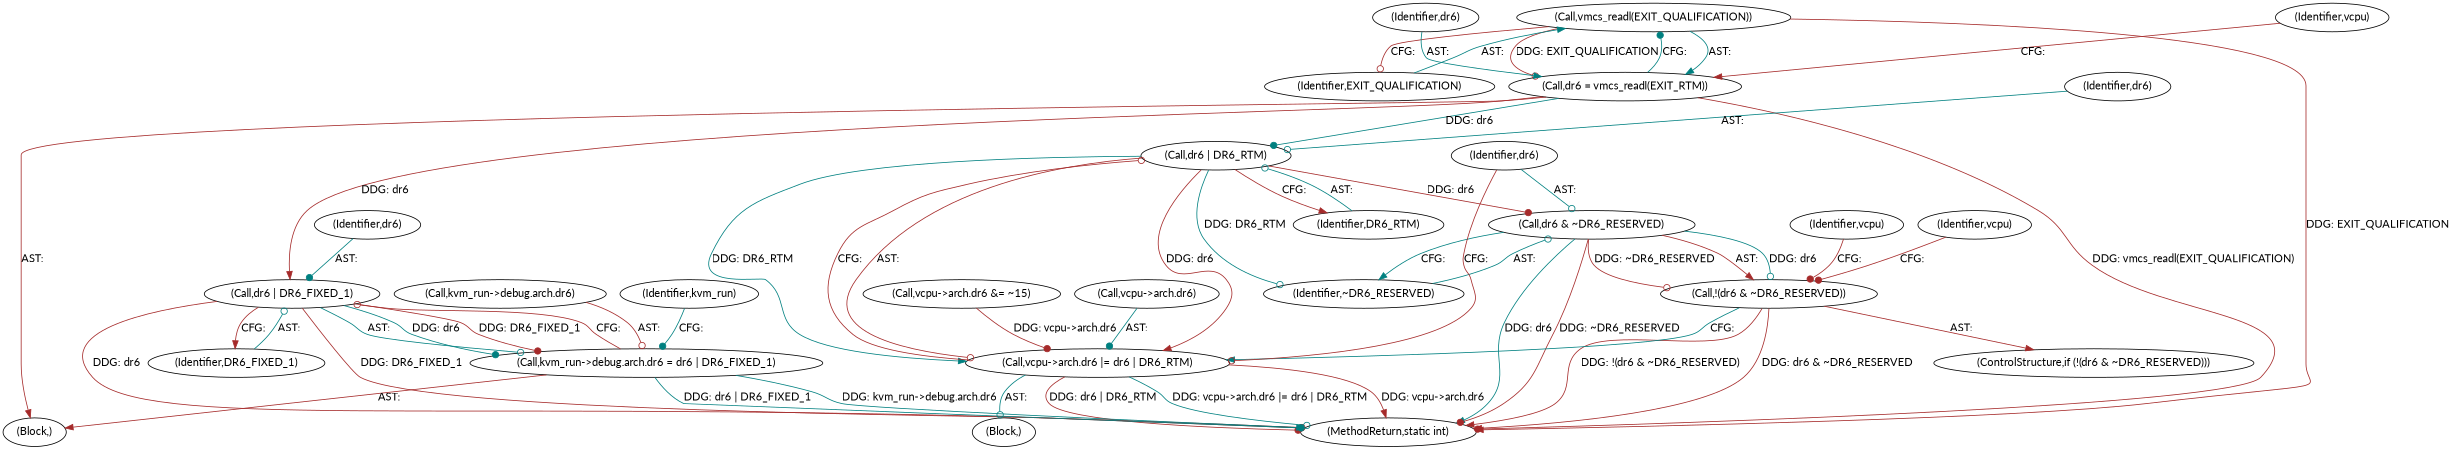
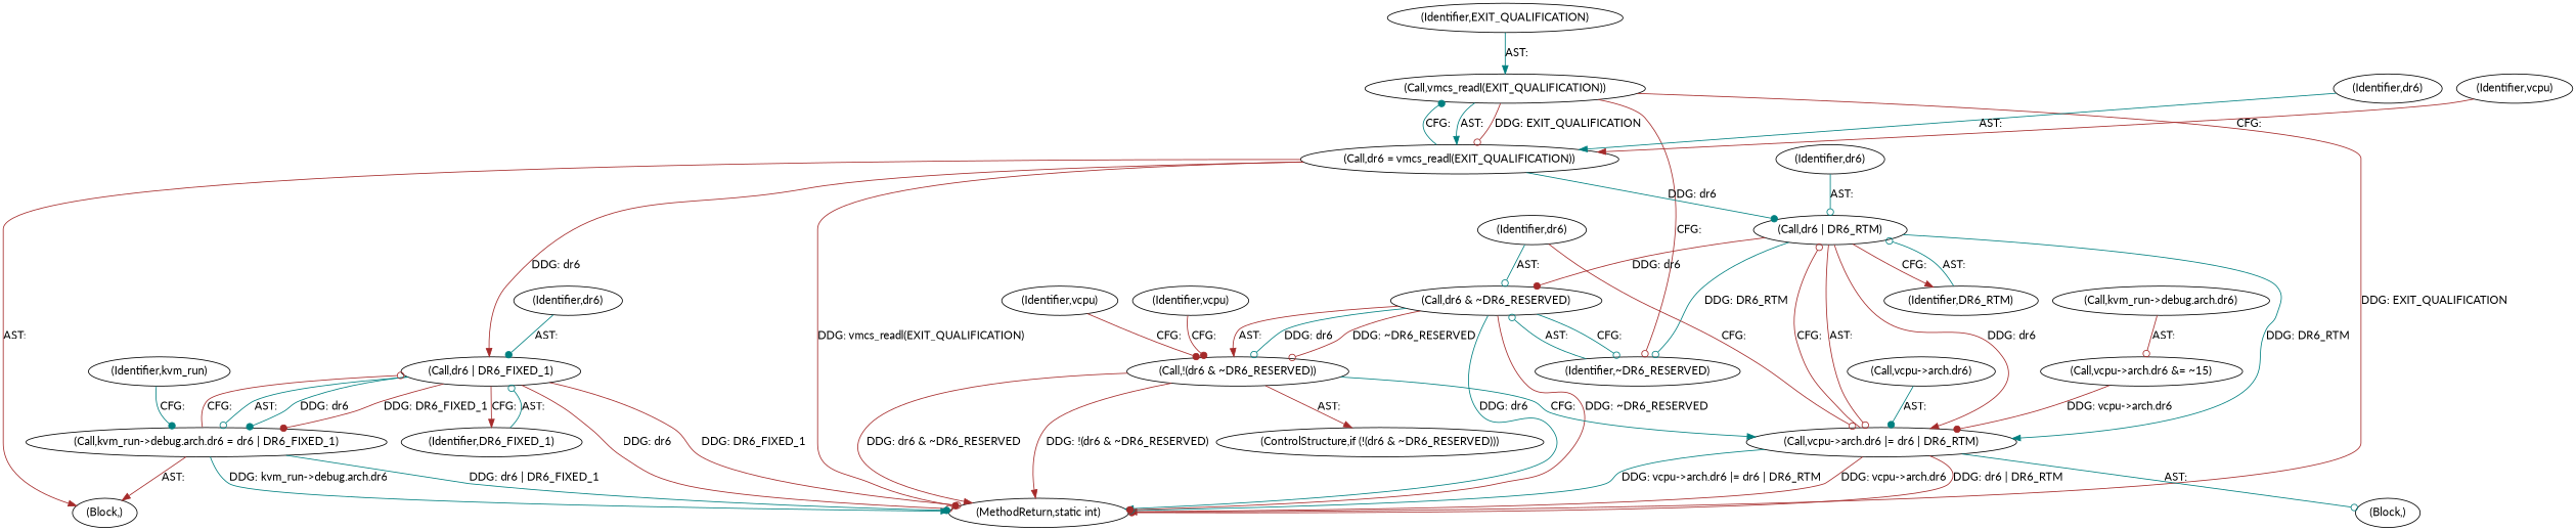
  digraph {
    fontname=Lato
    node [fontname=Lato]
    edge [arrowhead=odot color=brown fontname=Lato]
    n1 [label="(Call,vmcs_readl(EXIT_QUALIFICATION))"]
-   n2 [label="(Call,dr6 = vmcs_readl(EXIT_RTM))"]
+   n2 [label="(Call,dr6 = vmcs_readl(EXIT_QUALIFICATION))"]
    n3 [label="(Identifier,EXIT_QUALIFICATION)"]
    n4 [label="(MethodReturn,static int)"]
    n5 [label="(Call,dr6 | DR6_RTM)"]
    n6 [label="(Call,dr6 | DR6_FIXED_1)"]
    n7 [label="(Block,)"]
    n8 [label="(Call,vcpu->arch.dr6 |= dr6 | DR6_RTM)"]
    n9 [label="(Call,dr6 & ~DR6_RESERVED)"]
    n10 [label="(Identifier,DR6_RTM)"]
    n11 [label="(Identifier,~DR6_RESERVED)"]
    n12 [label="(Call,kvm_run->debug.arch.dr6 = dr6 | DR6_FIXED_1)"]
    n13 [label="(Identifier,DR6_FIXED_1)"]
    n14 [label="(Block,)"]
    n15 [label="(Call,!(dr6 & ~DR6_RESERVED))"]
    n16 [label="(ControlStructure,if (!(dr6 & ~DR6_RESERVED)))"]
    n17 [label="(Identifier,dr6)"]
    n18 [label="(Identifier,dr6)"]
    n19 [label="(Identifier,vcpu)"]
    n20 [label="(Call,kvm_run->debug.arch.dr6)"]
    n21 [label="(Identifier,kvm_run)"]
    n22 [label="(Identifier,dr6)"]
    n23 [label="(Identifier,vcpu)"]
    n24 [label="(Identifier,vcpu)"]
    n25 [label="(Call,vcpu->arch.dr6 &= ~15)"]
    n26 [label="(Identifier,dr6)"]
    n27 [label="(Call,vcpu->arch.dr6)"]
    n1 -> n2 [arrowhead=normal color=teal label="AST: "]
    n1 -> n2 [label="DDG: EXIT_QUALIFICATION"]
-   n1 -> n3 [label="CFG: "]
+   n1 -> n11 [label="CFG: "]
    n1 -> n4 [arrowhead=normal label="DDG: EXIT_QUALIFICATION"]
    n2 -> n1 [arrowhead=dot color=teal label="CFG: "]
    n2 -> n4 [arrowhead=dot label="DDG: vmcs_readl(EXIT_QUALIFICATION)"]
    n2 -> n5 [arrowhead=dot color=teal label="DDG: dr6"]
    n2 -> n6 [arrowhead=normal label="DDG: dr6"]
    n2 -> n7 [arrowhead=normal label="AST: "]
    n3 -> n1 [arrowhead=normal color=teal label="AST: "]
    n5 -> n8 [label="AST: "]
    n5 -> n8 [arrowhead=normal label="DDG: dr6"]
    n5 -> n8 [arrowhead=normal color=teal label="DDG: DR6_RTM"]
    n5 -> n9 [arrowhead=dot label="DDG: dr6"]
    n5 -> n10 [arrowhead=normal label="CFG: "]
    n5 -> n11 [color=teal label="DDG: DR6_RTM"]
    n6 -> n4 [label="DDG: dr6"]
    n6 -> n4 [label="DDG: DR6_FIXED_1"]
    n6 -> n12 [color=teal label="AST: "]
    n6 -> n12 [arrowhead=dot color=teal label="DDG: dr6"]
    n6 -> n12 [arrowhead=dot label="DDG: DR6_FIXED_1"]
    n6 -> n13 [arrowhead=normal label="CFG: "]
    n8 -> n4 [arrowhead=normal label="DDG: vcpu->arch.dr6"]
    n8 -> n4 [arrowhead=dot label="DDG: dr6 | DR6_RTM"]
    n8 -> n4 [color=teal label="DDG: vcpu->arch.dr6 |= dr6 | DR6_RTM"]
    n8 -> n5 [label="CFG: "]
    n8 -> n14 [color=teal label="AST: "]
    n9 -> n4 [arrowhead=normal color=teal label="DDG: dr6"]
    n9 -> n4 [arrowhead=dot label="DDG: ~DR6_RESERVED"]
-   n9 -> n11 [arrowhead=normal color=teal label="CFG: "]
+   n9 -> n11 [color=teal label="CFG: "]
    n9 -> n15 [arrowhead=normal label="AST: "]
    n9 -> n15 [color=teal label="DDG: dr6"]
    n9 -> n15 [label="DDG: ~DR6_RESERVED"]
    n10 -> n5 [color=teal label="AST: "]
    n11 -> n9 [color=teal label="AST: "]
    n12 -> n4 [arrowhead=dot color=teal label="DDG: dr6 | DR6_FIXED_1"]
    n12 -> n4 [arrowhead=normal color=teal label="DDG: kvm_run->debug.arch.dr6"]
    n12 -> n6 [label="CFG: "]
    n12 -> n7 [arrowhead=normal label="AST: "]
    n13 -> n6 [color=teal label="AST: "]
    n15 -> n4 [arrowhead=normal label="DDG: dr6 & ~DR6_RESERVED"]
    n15 -> n4 [arrowhead=normal label="DDG: !(dr6 & ~DR6_RESERVED)"]
    n15 -> n8 [arrowhead=normal color=teal label="CFG: "]
    n15 -> n16 [arrowhead=normal label="AST: "]
    n17 -> n2 [arrowhead=normal color=teal label="AST: "]
    n18 -> n8 [label="CFG: "]
    n18 -> n9 [color=teal label="AST: "]
    n19 -> n15 [arrowhead=dot label="CFG: "]
-   n20 -> n12 [label="AST: "]
+   n20 -> n25 [label="AST: "]
    n21 -> n12 [arrowhead=dot color=teal label="CFG: "]
    n22 -> n6 [arrowhead=dot color=teal label="AST: "]
    n23 -> n2 [arrowhead=normal label="CFG: "]
    n24 -> n15 [arrowhead=dot label="CFG: "]
    n25 -> n8 [arrowhead=dot label="DDG: vcpu->arch.dr6"]
    n26 -> n5 [color=teal label="AST: "]
    n27 -> n8 [arrowhead=dot color=teal label="AST: "]
  }
